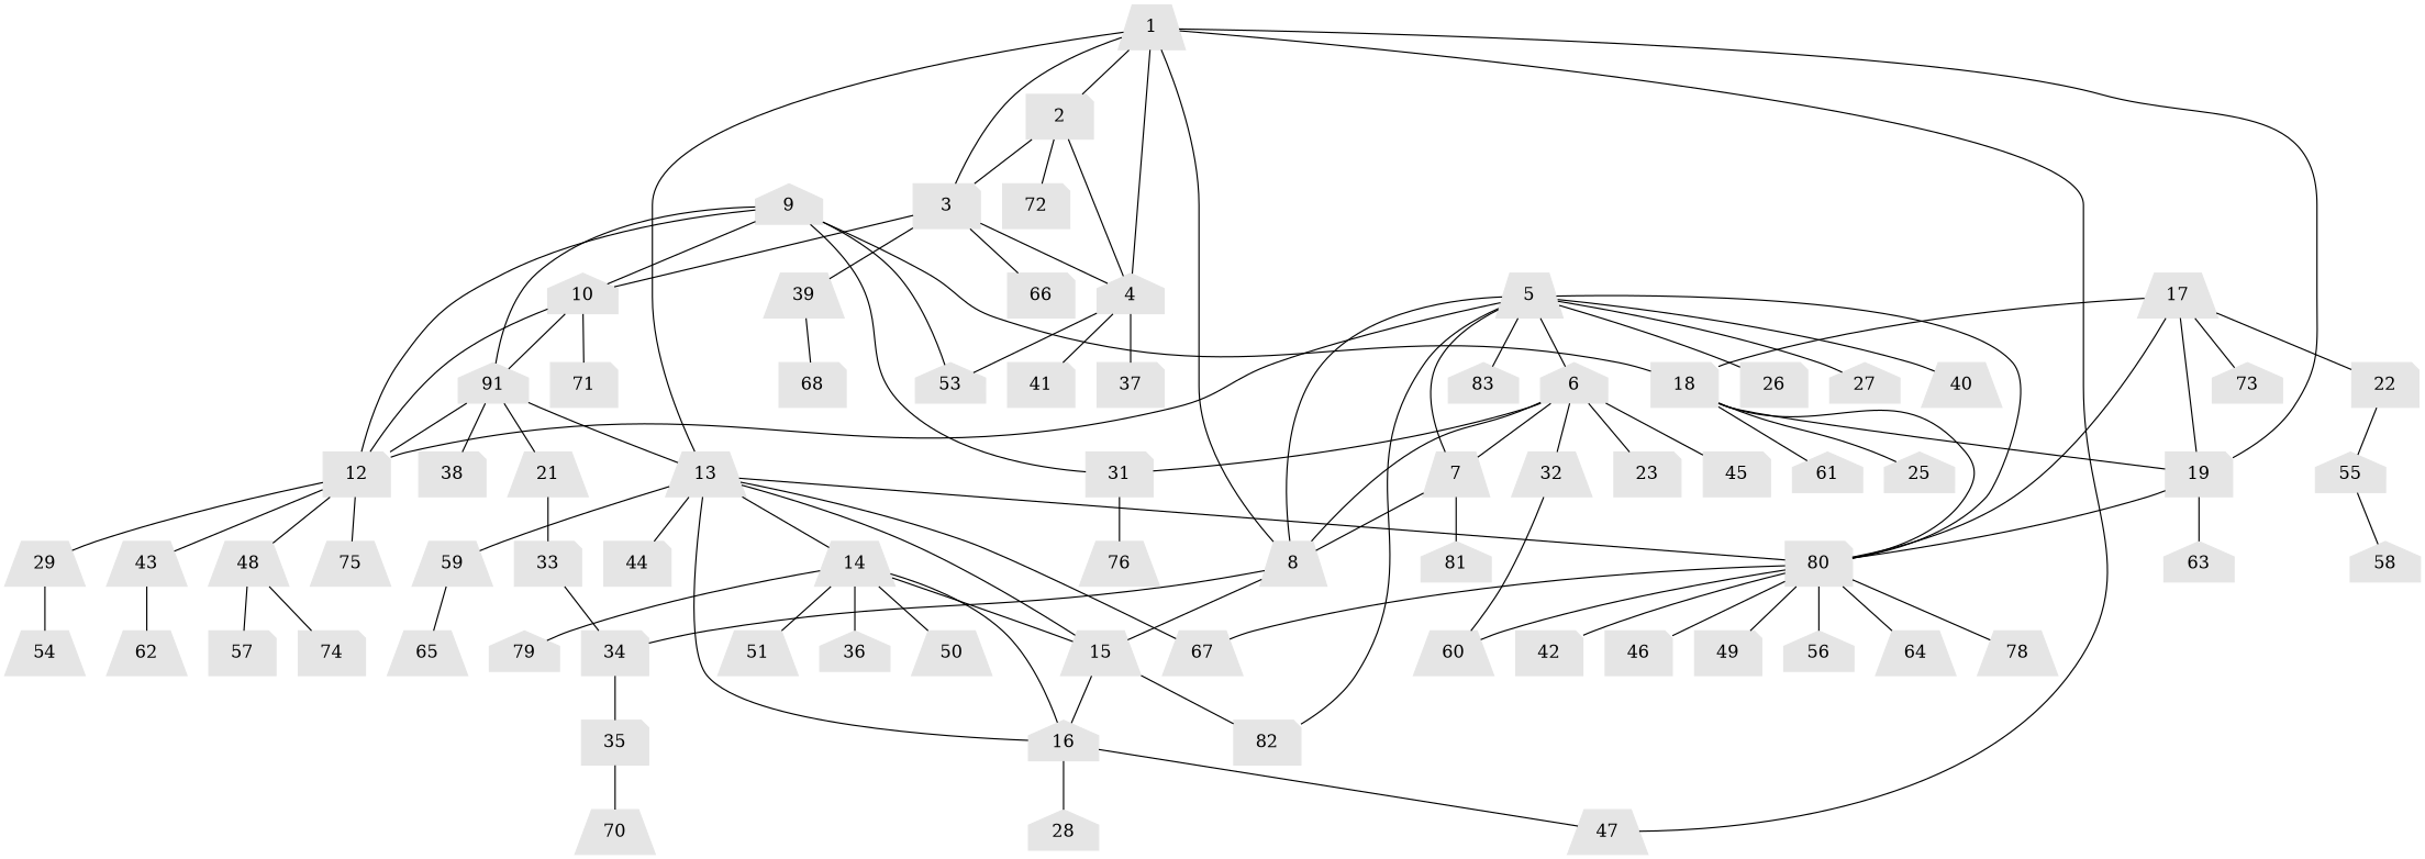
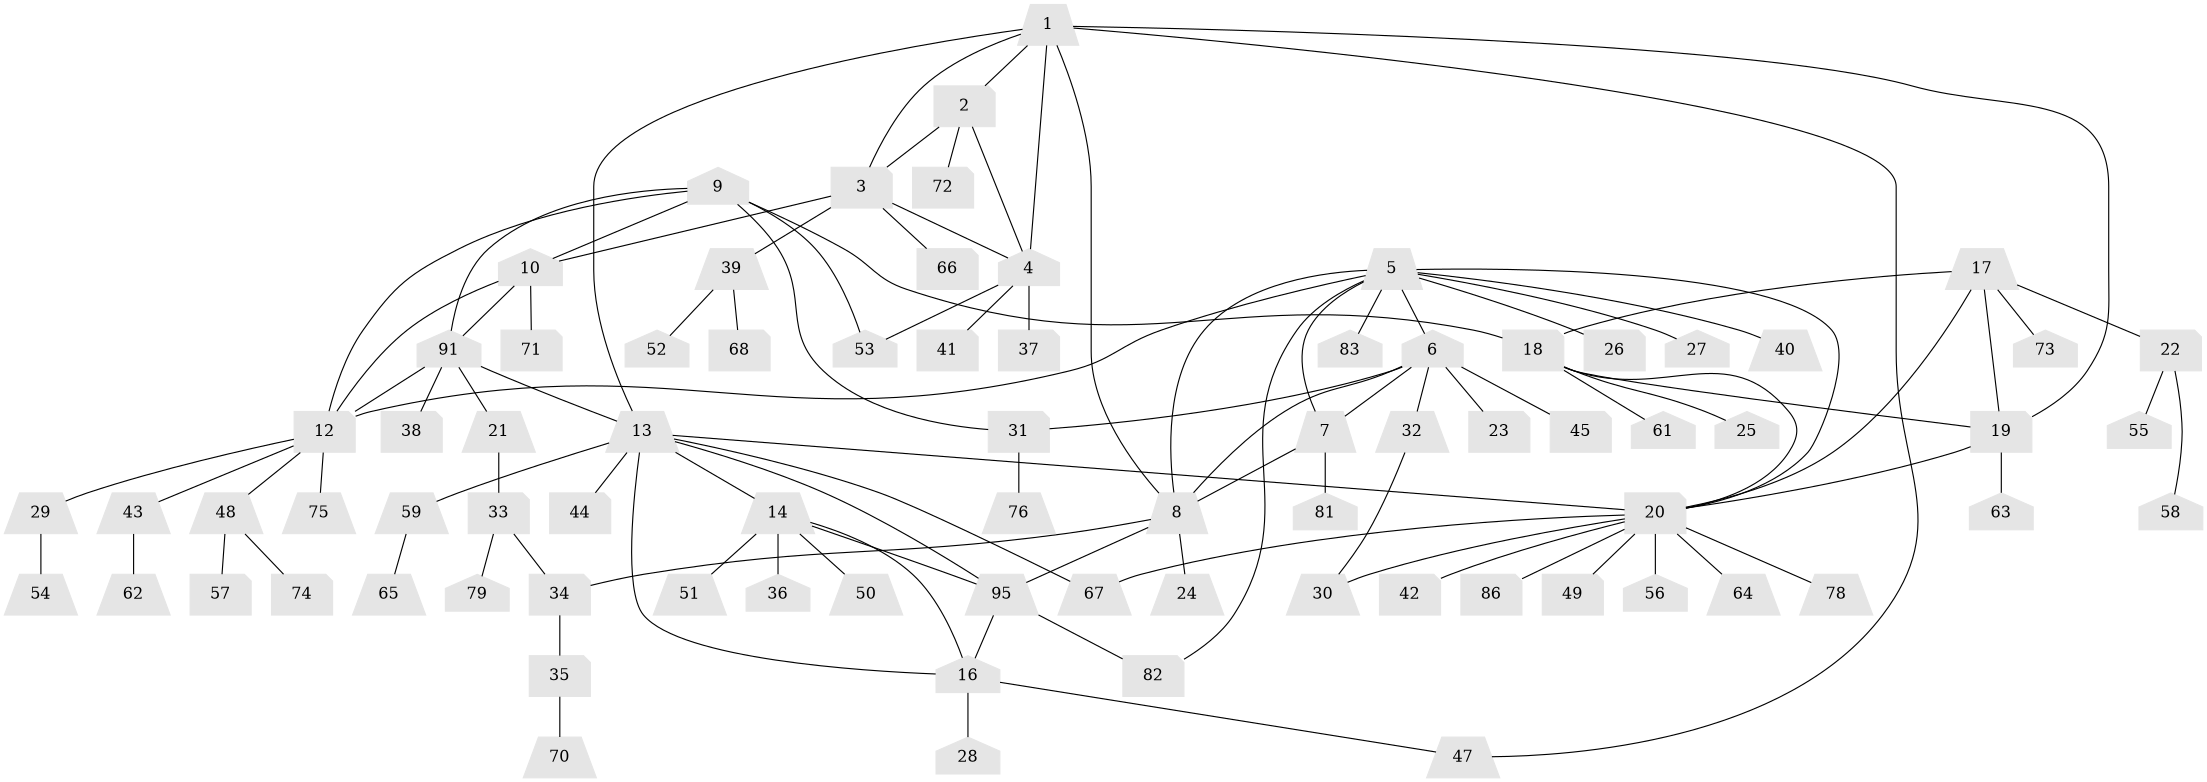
  graph {
    node [color=gray90 shape=trapezium style=filled]
    2 [shape=note]
    1
    3 [shape=note]
    4 [shape=house]
    8
    13
    19 [shape=note]
    47
    72 [shape=note]
    10 [shape=house]
    39
    66 [shape=note]
    37 [shape=note]
    41 [shape=note]
    53 [shape=house]
-   15
+   15 [label=95]
+   24
    34 [shape=note]
-   20 [shape=note label=80]
+   20 [shape=note]
    14
    16 [shape=house]
    44 [shape=note]
    59
    67
    63 [shape=house]
    12 [shape=note]
    n27 [label=91 shape=house]
    71 [shape=note]
+   52 [shape=house]
    68 [shape=note]
    5
    6 [shape=house]
    7
    26 [shape=note]
    27 [shape=house]
    40
    82 [shape=note]
    83 [shape=house]
    23 [shape=note]
    31 [shape=note]
    32
    45 [shape=note]
    81 [shape=house]
    29
    43
    48
    75
    42 [shape=note]
-   46 [shape=note]
+   46 [shape=note label=86]
    49 [shape=note]
    56 [shape=house]
-   60
+   60 [label=30]
    64
    78
    76
    35 [shape=note]
    9 [shape=house]
    18 [shape=note]
    21
    38 [shape=note]
    25 [shape=house]
    61 [shape=house]
    33 [shape=note]
    54
    62
    57 [shape=note]
    74 [shape=note]
    36 [shape=house]
    50
    51
    79 [shape=house]
    28 [shape=house]
    65
    17
    22 [shape=note]
    73 [shape=house]
    55 [shape=house]
    58 [shape=house]
    70
    2 -- 3
    2 -- 4
    2 -- 72
    1 -- 2
    1 -- 3
    1 -- 4
    1 -- 8
    1 -- 13
    1 -- 19
    1 -- 47
    3 -- 4
    3 -- 10
    3 -- 39
    3 -- 66
    4 -- 37
    4 -- 41
    4 -- 53
    8 -- 15
+   8 -- 24
    8 -- 34
    13 -- 15
    13 -- 20
    13 -- 14
    13 -- 16
    13 -- 44
    13 -- 59
    13 -- 67
    19 -- 20
    19 -- 63
    10 -- 12
    10 -- n27
    10 -- 71
+   39 -- 52
    39 -- 68
    15 -- 16
    15 -- 82
    34 -- 35
    20 -- 67
    20 -- 42
    20 -- 46
    20 -- 49
    20 -- 56
    20 -- 60
    20 -- 64
    20 -- 78
    14 -- 15
    14 -- 16
    14 -- 36
    14 -- 50
    14 -- 51
-   14 -- 79
+   33 -- 79
    16 -- 47
    16 -- 28
    59 -- 65
    12 -- 29
    12 -- 43
    12 -- 48
    12 -- 75
    n27 -- 13
    n27 -- 12
    n27 -- 21
    n27 -- 38
    5 -- 8
    5 -- 20
    5 -- 12
    5 -- 6
    5 -- 7
    5 -- 26
    5 -- 27
    5 -- 40
    5 -- 82
    5 -- 83
    6 -- 8
    6 -- 7
    6 -- 23
    6 -- 31
    6 -- 32
    6 -- 45
    7 -- 8
    7 -- 81
    31 -- 76
    32 -- 60
    29 -- 54
    43 -- 62
    48 -- 57
    48 -- 74
    35 -- 70
    9 -- 10
    9 -- 53
    9 -- 12
    9 -- n27
    9 -- 31
    9 -- 18
    18 -- 19
    18 -- 20
    18 -- 25
    18 -- 61
    21 -- 33
    33 -- 34
    17 -- 19
    17 -- 20
    17 -- 18
    17 -- 22
    17 -- 73
    22 -- 55
-   55 -- 58
+   22 -- 58
  }
